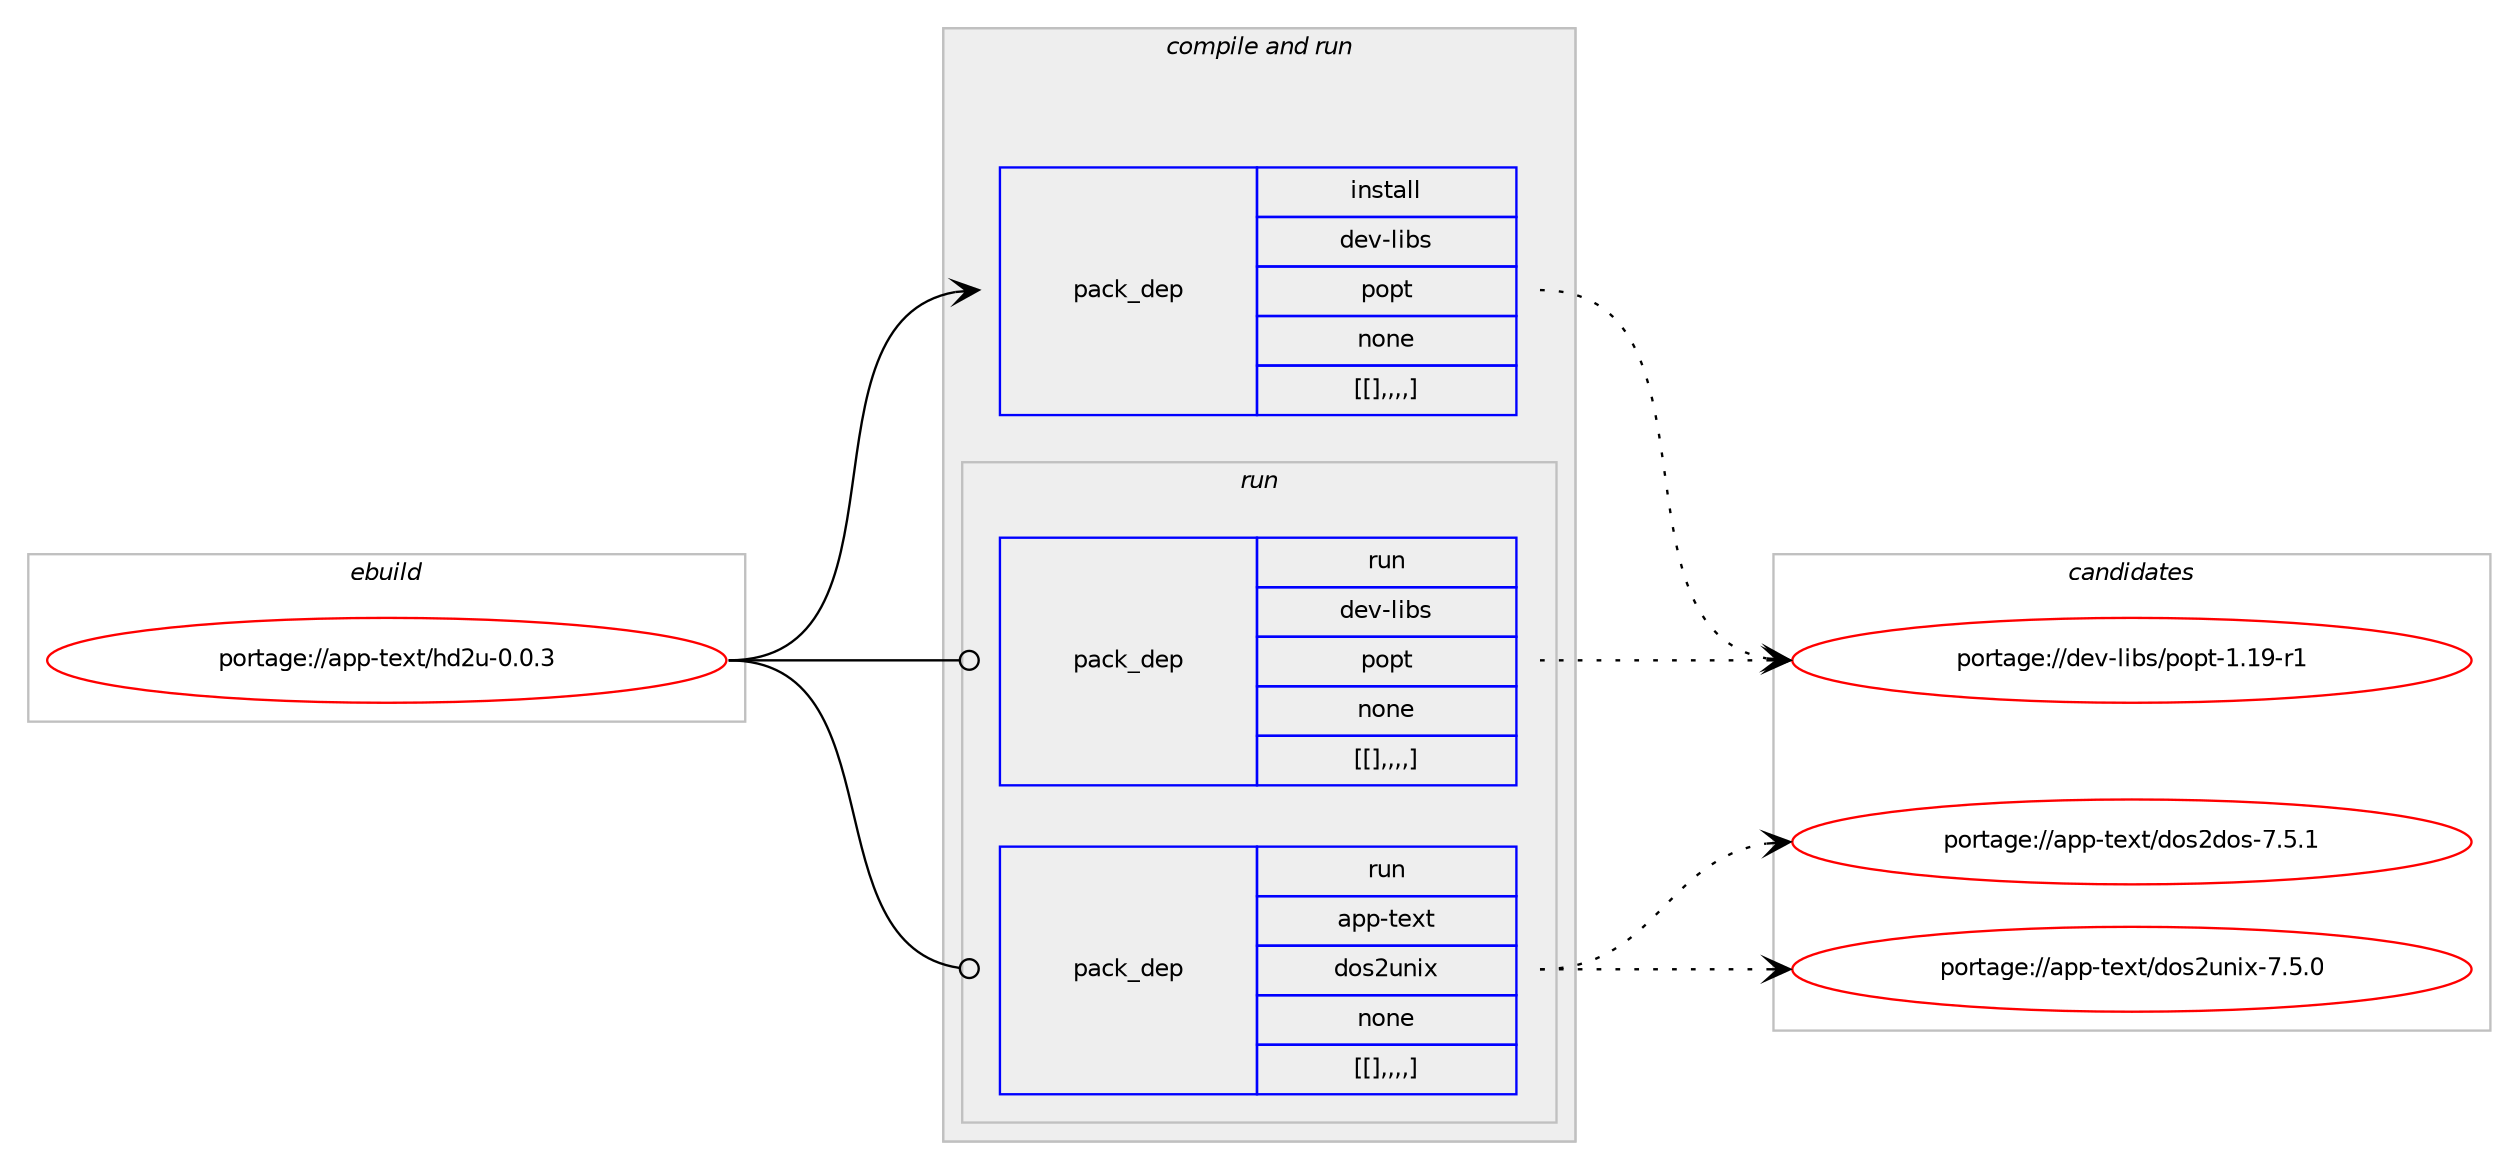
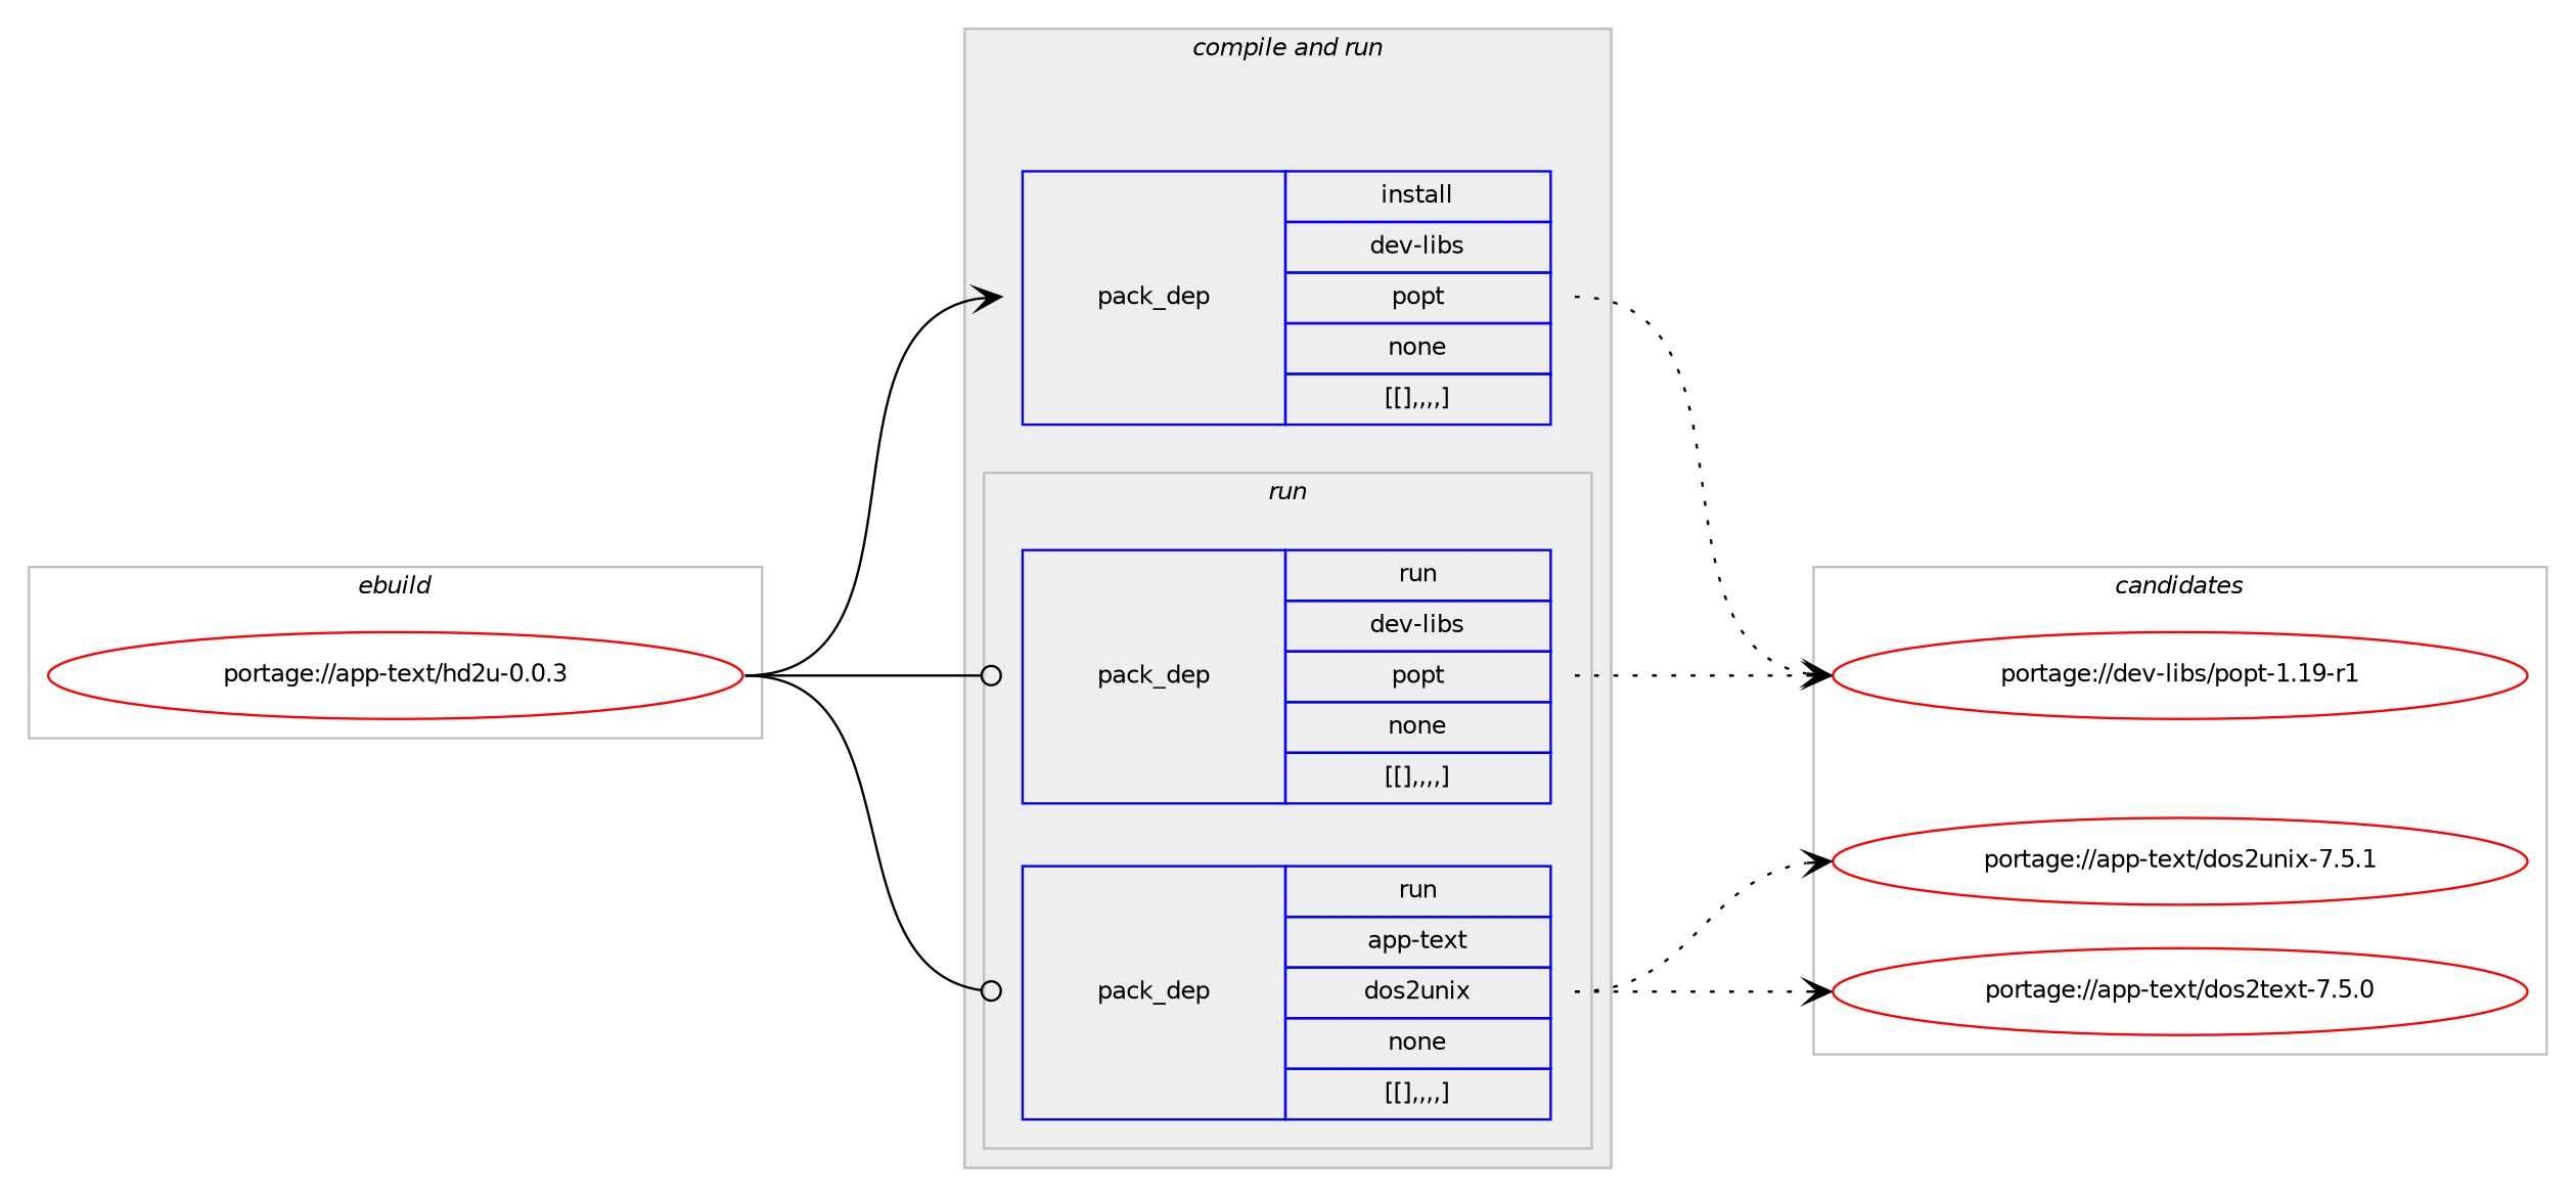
  digraph {
    compound=true
    concentrate=true
    fontname=Helvetica
    fontsize=10
    newrank=true
    rankdir=LR
    ranksep=1.5
    node [color=red fontname=Helvetica fontsize=10]
    edge [arrowhead=vee headport=w style=dotted tailport=e weight=100]
    n1 [label="portage://app-text/hd2u-0.0.3" width=4]
    n2 [color=blue label=<<TABLE BORDER="0" CELLBORDER="1" CELLSPACING="0" CELLPADDING="4" WIDTH="220"><TR><TD ROWSPAN="6" CELLPADDING="30">pack_dep</TD></TR><TR><TD WIDTH="110">install</TD></TR><TR><TD>dev-libs</TD></TR><TR><TD>popt</TD></TR><TR><TD>none</TD></TR><TR><TD>[[],,,,]</TD></TR></TABLE>> shape=none]
    n3 [color=blue label=<<TABLE BORDER="0" CELLBORDER="1" CELLSPACING="0" CELLPADDING="4" WIDTH="220"><TR><TD ROWSPAN="6" CELLPADDING="30">pack_dep</TD></TR><TR><TD WIDTH="110">run</TD></TR><TR><TD>dev-libs</TD></TR><TR><TD>popt</TD></TR><TR><TD>none</TD></TR><TR><TD>[[],,,,]</TD></TR></TABLE>> shape=none]
    n4 [color=blue label=<<TABLE BORDER="0" CELLBORDER="1" CELLSPACING="0" CELLPADDING="4" WIDTH="220"><TR><TD ROWSPAN="6" CELLPADDING="30">pack_dep</TD></TR><TR><TD WIDTH="110">run</TD></TR><TR><TD>app-text</TD></TR><TR><TD>dos2unix</TD></TR><TR><TD>none</TD></TR><TR><TD>[[],,,,]</TD></TR></TABLE>> shape=none]
    n5 [label="portage://dev-libs/popt-1.19-r1" width=4]
-   n6 [label="portage://app-text/dos2dos-7.5.1" width=4]
-   n7 [label="portage://app-text/dos2unix-7.5.0" width=4]
+   n6 [label="portage://app-text/dos2unix-7.5.1" width=4]
+   n7 [label="portage://app-text/dos2text-7.5.0" width=4]
    subgraph cluster_1 {
      color=gray
      label=<<i>ebuild</i>>
      n1
    }
    subgraph cluster_2 {
      color=gray
      label=<<i>dependencies</i>>
      subgraph cluster_3 {
        color=gray
        fillcolor="#eeeeee"
        label=<<i>compile</i>>
        style=filled
        subgraph sub_4 {
          color=gray
          fillcolor="#eeeeee"
          label=<<i>compile</i>>
          style=filled
          n2
        }
      }
      subgraph cluster_5 {
        color=gray
        fillcolor="#eeeeee"
        label=<<i>compile and run</i>>
        style=filled
      }
      subgraph cluster_6 {
        color=gray
        fillcolor="#eeeeee"
        label=<<i>run</i>>
        style=filled
        subgraph sub_7 {
          color=gray
          fillcolor="#eeeeee"
          label=<<i>run</i>>
          style=filled
          n3
        }
        subgraph sub_8 {
          color=gray
          fillcolor="#eeeeee"
          label=<<i>run</i>>
          style=filled
          n4
        }
      }
    }
    subgraph cluster_9 {
      color=gray
      label=<<i>candidates</i>>
      rank=same
      subgraph sub_10 {
        color=black
        label=<<i>candidates</i>>
        nodesep=1
        rank=same
        n5
      }
      subgraph sub_11 {
        color=black
        label=<<i>candidates</i>>
        nodesep=1
        rank=same
        n5
      }
      subgraph sub_12 {
        color=black
        label=<<i>candidates</i>>
        nodesep=1
        rank=same
        n6
        n7
      }
    }
    n1 -> n2 [style=solid weight=20]
    n1 -> n3 [arrowhead=odot style=solid weight=20]
    n1 -> n4 [arrowhead=odot style=solid weight=20]
    n2 -> n5
    n3 -> n5
    n4 -> n6
    n4 -> n7
  }
